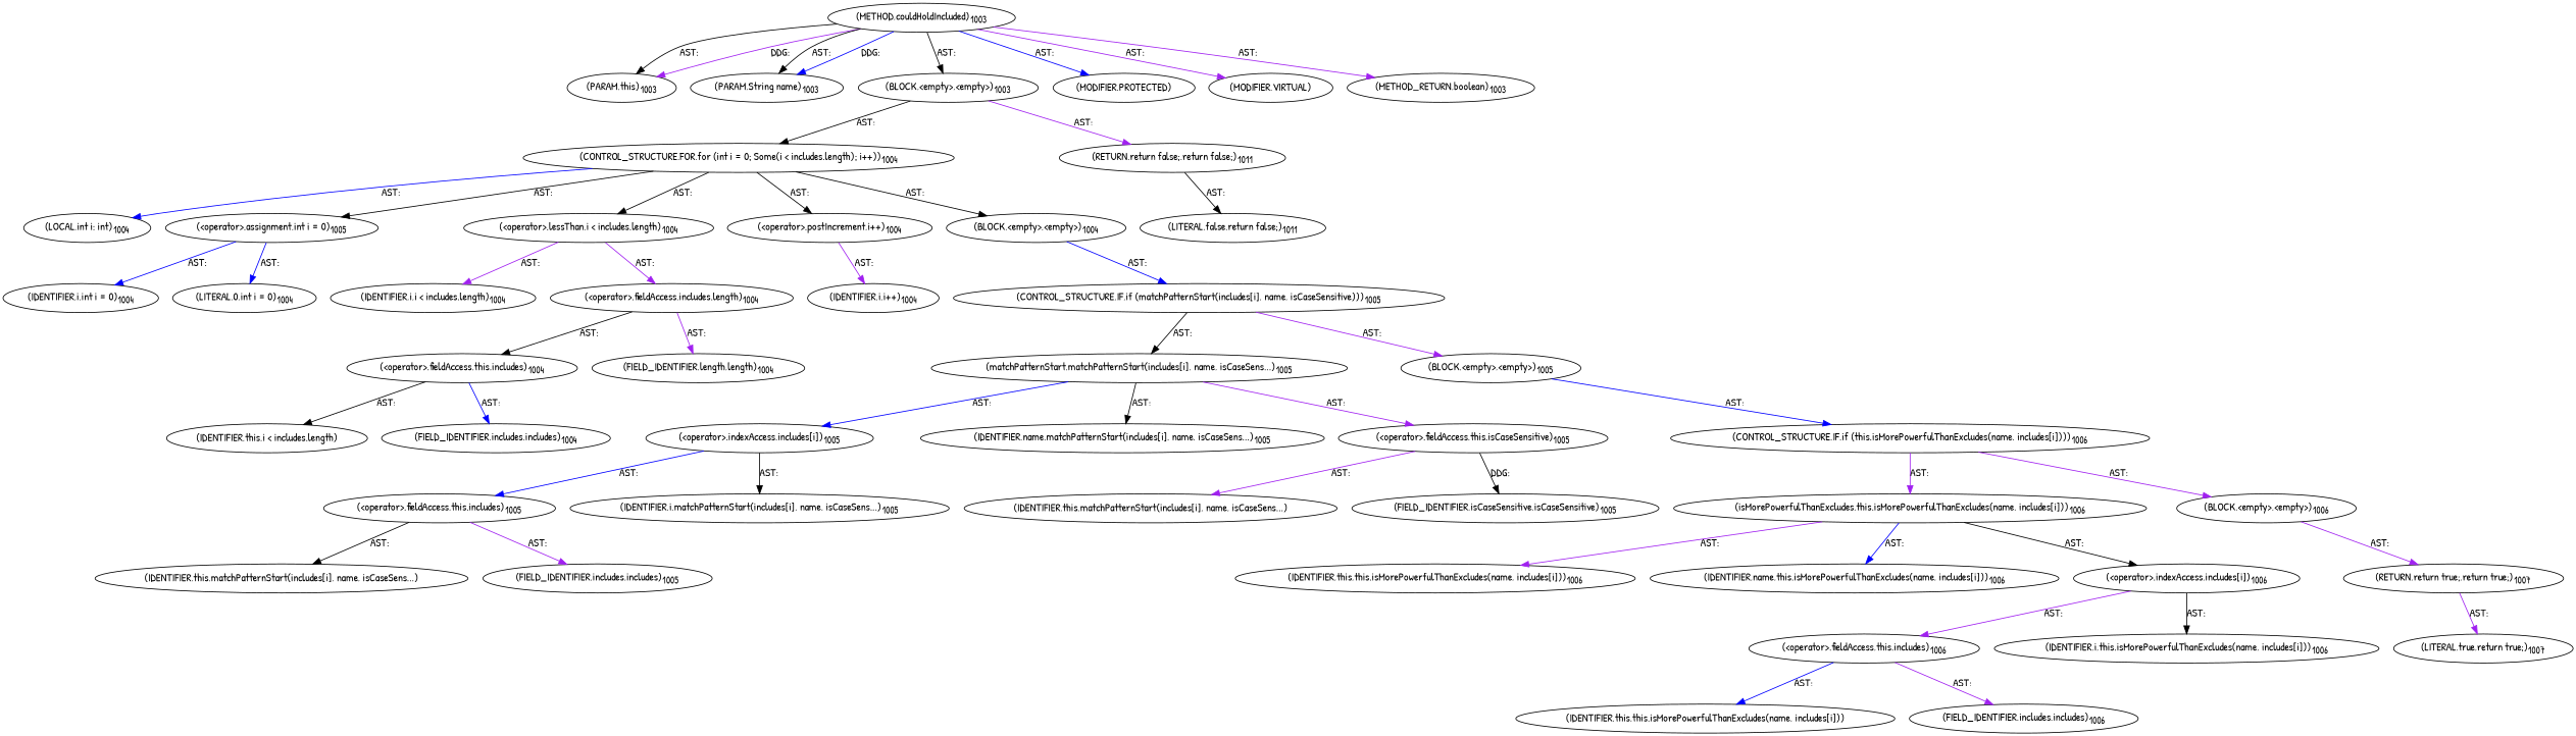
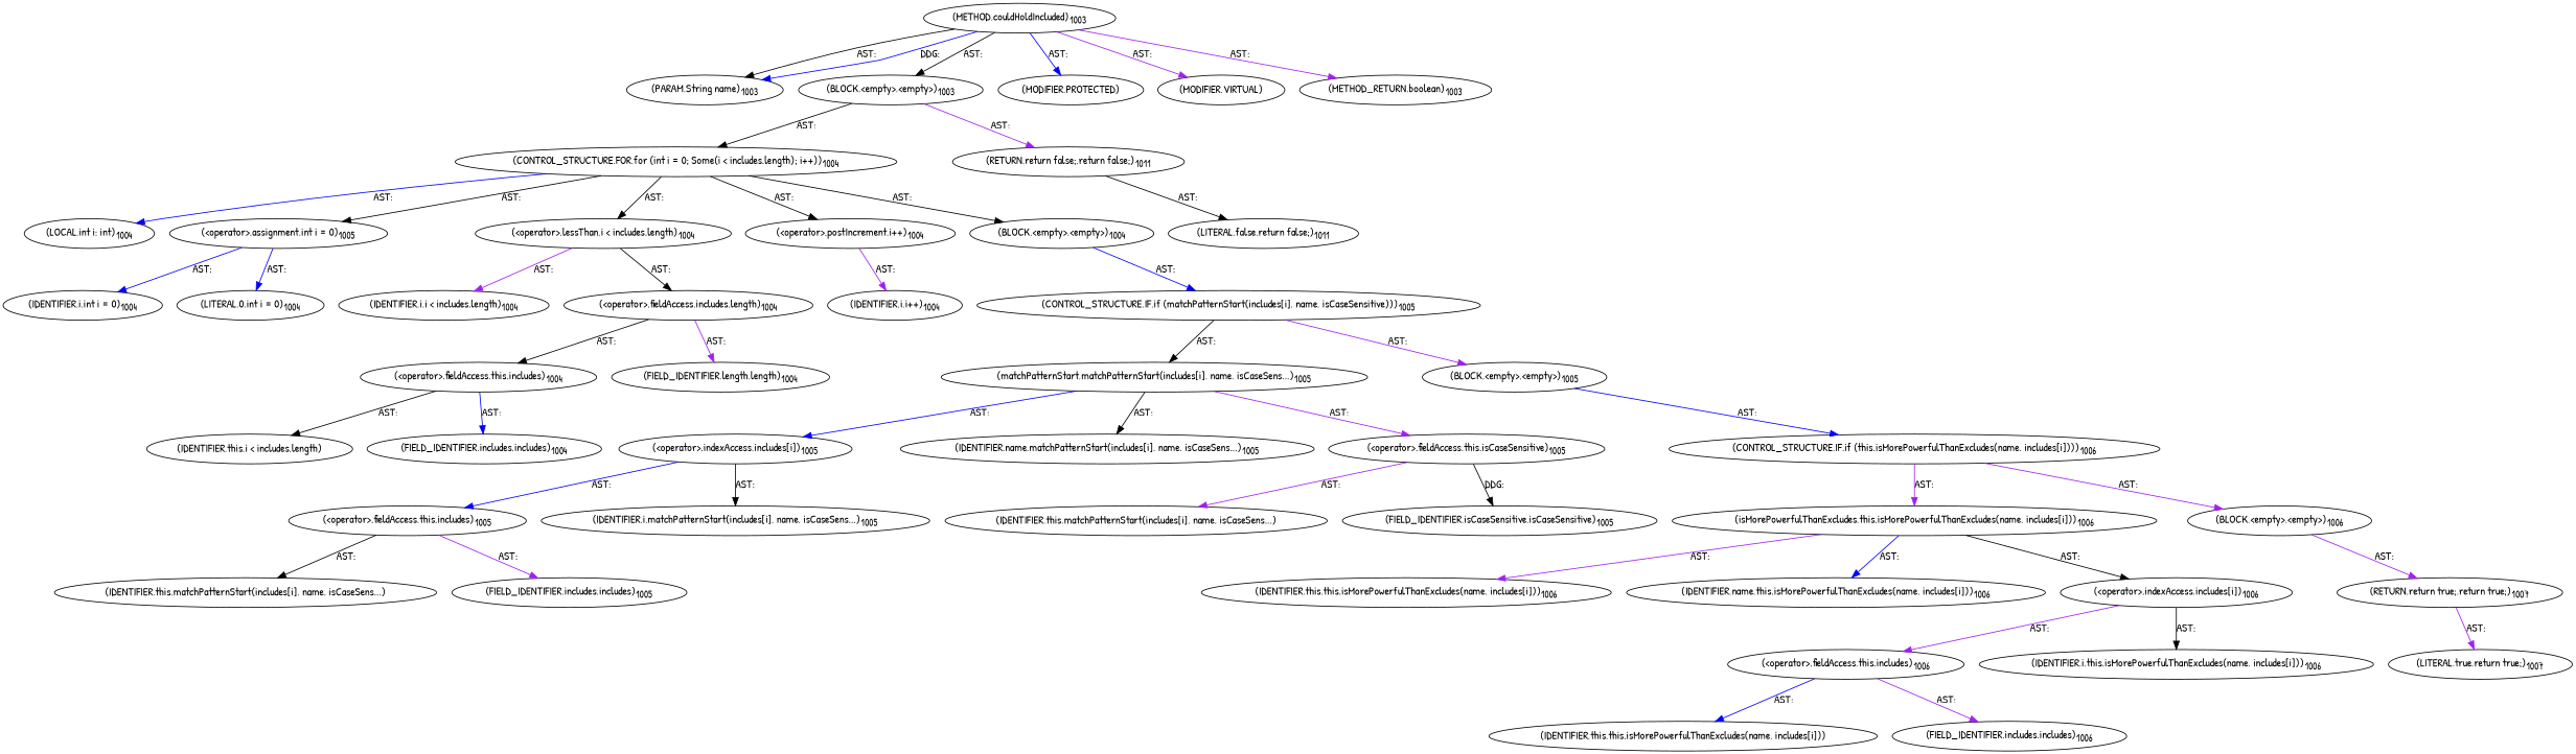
  digraph {
    fontname="Patrick Hand"
    node [fontname="Patrick Hand"]
    edge [color=black fontname="Patrick Hand"]
    n1 [label=<(METHOD,couldHoldIncluded)<SUB>1003</SUB>>]
-   n2 [label=<(PARAM,this)<SUB>1003</SUB>>]
    n3 [label=<(PARAM,String name)<SUB>1003</SUB>>]
    n4 [label=<(BLOCK,&lt;empty&gt;,&lt;empty&gt;)<SUB>1003</SUB>>]
    n5 [label=<(MODIFIER,PROTECTED)>]
    n6 [label=<(MODIFIER,VIRTUAL)>]
    n7 [label=<(METHOD_RETURN,boolean)<SUB>1003</SUB>>]
    n8 [label=<(CONTROL_STRUCTURE,FOR,for (int i = 0; Some(i &lt; includes.length); i++))<SUB>1004</SUB>>]
    n9 [label=<(RETURN,return false;,return false;)<SUB>1011</SUB>>]
    n10 [label=<(LOCAL,int i: int)<SUB>1004</SUB>>]
    n11 [label=<(&lt;operator&gt;.assignment,int i = 0)<SUB>1005</SUB>>]
    n12 [label=<(&lt;operator&gt;.lessThan,i &lt; includes.length)<SUB>1004</SUB>>]
    n13 [label=<(&lt;operator&gt;.postIncrement,i++)<SUB>1004</SUB>>]
    n14 [label=<(BLOCK,&lt;empty&gt;,&lt;empty&gt;)<SUB>1004</SUB>>]
    n15 [label=<(LITERAL,false,return false;)<SUB>1011</SUB>>]
    n16 [label=<(IDENTIFIER,i,int i = 0)<SUB>1004</SUB>>]
    n17 [label=<(LITERAL,0,int i = 0)<SUB>1004</SUB>>]
    n18 [label=<(IDENTIFIER,i,i &lt; includes.length)<SUB>1004</SUB>>]
    n19 [label=<(&lt;operator&gt;.fieldAccess,includes.length)<SUB>1004</SUB>>]
    n20 [label=<(IDENTIFIER,i,i++)<SUB>1004</SUB>>]
    n21 [label=<(CONTROL_STRUCTURE,IF,if (matchPatternStart(includes[i], name, isCaseSensitive)))<SUB>1005</SUB>>]
    n22 [label=<(&lt;operator&gt;.fieldAccess,this.includes)<SUB>1004</SUB>>]
    n23 [label=<(FIELD_IDENTIFIER,length,length)<SUB>1004</SUB>>]
    n24 [label=<(IDENTIFIER,this,i &lt; includes.length)>]
    n25 [label=<(FIELD_IDENTIFIER,includes,includes)<SUB>1004</SUB>>]
    n26 [label=<(matchPatternStart,matchPatternStart(includes[i], name, isCaseSens...)<SUB>1005</SUB>>]
    n27 [label=<(BLOCK,&lt;empty&gt;,&lt;empty&gt;)<SUB>1005</SUB>>]
    n28 [label=<(&lt;operator&gt;.indexAccess,includes[i])<SUB>1005</SUB>>]
    n29 [label=<(IDENTIFIER,name,matchPatternStart(includes[i], name, isCaseSens...)<SUB>1005</SUB>>]
    n30 [label=<(&lt;operator&gt;.fieldAccess,this.isCaseSensitive)<SUB>1005</SUB>>]
    n31 [label=<(CONTROL_STRUCTURE,IF,if (this.isMorePowerfulThanExcludes(name, includes[i])))<SUB>1006</SUB>>]
    n32 [label=<(&lt;operator&gt;.fieldAccess,this.includes)<SUB>1005</SUB>>]
    n33 [label=<(IDENTIFIER,i,matchPatternStart(includes[i], name, isCaseSens...)<SUB>1005</SUB>>]
    n34 [label=<(IDENTIFIER,this,matchPatternStart(includes[i], name, isCaseSens...)>]
    n35 [label=<(FIELD_IDENTIFIER,isCaseSensitive,isCaseSensitive)<SUB>1005</SUB>>]
    n36 [label=<(IDENTIFIER,this,matchPatternStart(includes[i], name, isCaseSens...)>]
    n37 [label=<(FIELD_IDENTIFIER,includes,includes)<SUB>1005</SUB>>]
    n38 [label=<(isMorePowerfulThanExcludes,this.isMorePowerfulThanExcludes(name, includes[i]))<SUB>1006</SUB>>]
    n39 [label=<(BLOCK,&lt;empty&gt;,&lt;empty&gt;)<SUB>1006</SUB>>]
    n40 [label=<(IDENTIFIER,this,this.isMorePowerfulThanExcludes(name, includes[i]))<SUB>1006</SUB>>]
    n41 [label=<(IDENTIFIER,name,this.isMorePowerfulThanExcludes(name, includes[i]))<SUB>1006</SUB>>]
    n42 [label=<(&lt;operator&gt;.indexAccess,includes[i])<SUB>1006</SUB>>]
    n43 [label=<(RETURN,return true;,return true;)<SUB>1007</SUB>>]
    n44 [label=<(&lt;operator&gt;.fieldAccess,this.includes)<SUB>1006</SUB>>]
    n45 [label=<(IDENTIFIER,i,this.isMorePowerfulThanExcludes(name, includes[i]))<SUB>1006</SUB>>]
    n46 [label=<(IDENTIFIER,this,this.isMorePowerfulThanExcludes(name, includes[i]))>]
    n47 [label=<(FIELD_IDENTIFIER,includes,includes)<SUB>1006</SUB>>]
    n48 [label=<(LITERAL,true,return true;)<SUB>1007</SUB>>]
-   n1 -> n2 [label="AST: "]
-   n1 -> n2 [color=purple label="DDG: "]
    n1 -> n3 [label="AST: "]
    n1 -> n3 [color=blue label="DDG: "]
    n1 -> n4 [label="AST: "]
    n1 -> n5 [color=blue label="AST: "]
    n1 -> n6 [color=purple label="AST: "]
    n1 -> n7 [color=purple label="AST: "]
    n4 -> n8 [label="AST: "]
    n4 -> n9 [color=purple label="AST: "]
    n8 -> n10 [color=blue label="AST: "]
    n8 -> n11 [label="AST: "]
    n8 -> n12 [label="AST: "]
    n8 -> n13 [label="AST: "]
    n8 -> n14 [label="AST: "]
    n9 -> n15 [label="AST: "]
    n11 -> n16 [color=blue label="AST: "]
    n11 -> n17 [color=blue label="AST: "]
    n12 -> n18 [color=purple label="AST: "]
-   n12 -> n19 [color=purple label="AST: "]
+   n12 -> n19 [label="AST: "]
    n13 -> n20 [color=purple label="AST: "]
    n14 -> n21 [color=blue label="AST: "]
    n19 -> n22 [label="AST: "]
    n19 -> n23 [color=purple label="AST: "]
    n21 -> n26 [label="AST: "]
    n21 -> n27 [color=purple label="AST: "]
    n22 -> n24 [label="AST: "]
    n22 -> n25 [color=blue label="AST: "]
    n26 -> n28 [color=blue label="AST: "]
    n26 -> n29 [label="AST: "]
    n26 -> n30 [color=purple label="AST: "]
    n27 -> n31 [color=blue label="AST: "]
    n28 -> n32 [color=blue label="AST: "]
    n28 -> n33 [label="AST: "]
    n30 -> n34 [color=purple label="AST: "]
    n30 -> n35 [label="DDG: "]
    n31 -> n38 [color=purple label="AST: "]
    n31 -> n39 [color=purple label="AST: "]
    n32 -> n36 [label="AST: "]
    n32 -> n37 [color=purple label="AST: "]
    n38 -> n40 [color=purple label="AST: "]
    n38 -> n41 [color=blue label="AST: "]
    n38 -> n42 [label="AST: "]
    n39 -> n43 [color=purple label="AST: "]
    n42 -> n44 [color=purple label="AST: "]
    n42 -> n45 [label="AST: "]
    n43 -> n48 [color=purple label="AST: "]
    n44 -> n46 [color=blue label="AST: "]
    n44 -> n47 [color=purple label="AST: "]
  }
